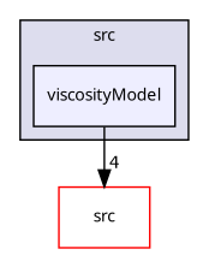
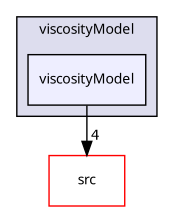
  digraph {
    compound=true
    fontname="Noto Sans"
    node [fontname="Noto Sans" fontsize=10 shape=box]
    n1 [fillcolor="#eeeeff" label=viscosityModel pencolor=black style=filled]
    n2 [color=red label=src]
    subgraph cluster_1 {
      bgcolor="#ddddee"
      fontsize=10
-     label=src
+     label=viscosityModel
      pencolor=black
      n1
    }
    n1 -> n2 [headlabel=4 labeldistance=1.5 labelfontname=Helvetica labelfontsize=10 fontname="Noto Sans"]
  }
